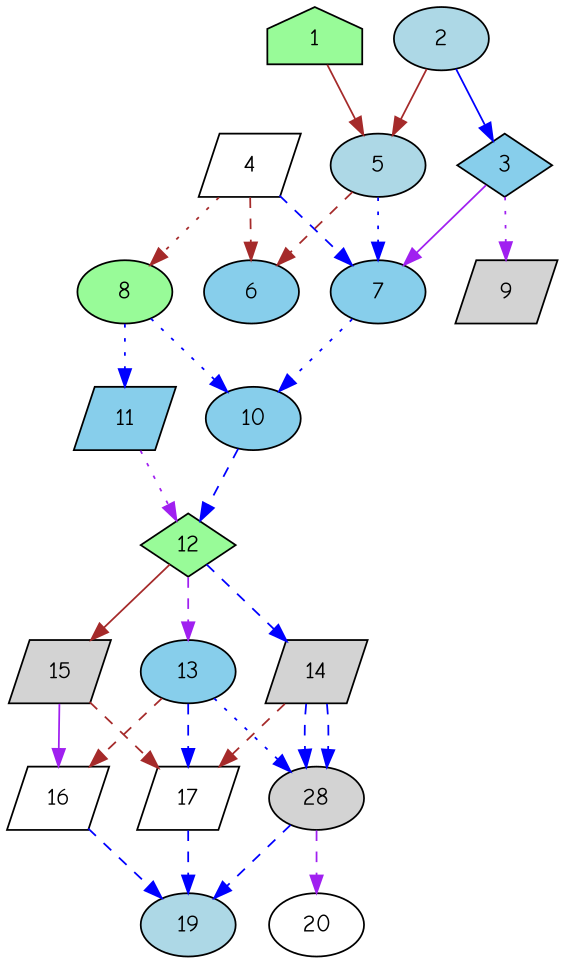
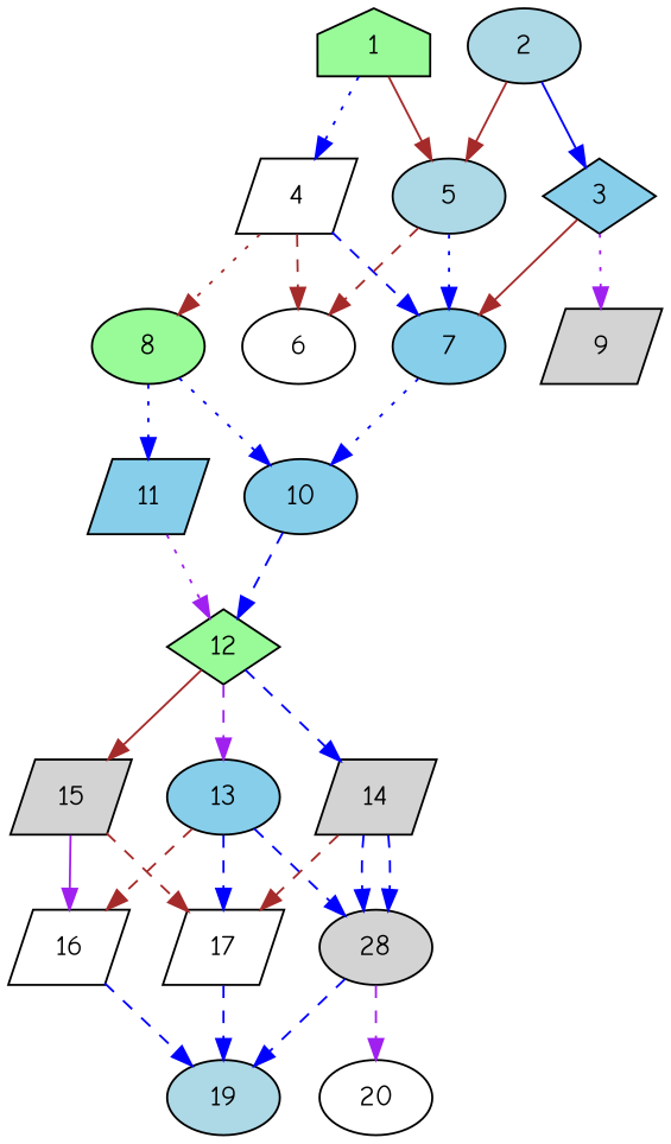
  digraph {
    fontname="Comic Neue"
    node [alpha=0.16 fillcolor=skyblue fontname="Comic Neue" shape=ellipse style=filled]
    edge [color=blue fontname="Comic Neue" style=dashed]
    1 [alpha=0.01 expect_size=7211008 fillcolor=palegreen shape=house]
    4 [alpha=0.02 expect_size=45284352 fillcolor=white shape=parallelogram]
    5 [alpha=0.11 expect_size=11380736 fillcolor=lightblue]
    7 [alpha=0.07 expect_size=37649408]
-   6 [expect_size=15048704]
+   6 [expect_size=15048704 fillcolor=white]
    8 [alpha=0.14 expect_size=19040256 fillcolor=palegreen]
    10 [alpha=0.15 expect_size=8623104]
    11 [alpha=0.04 expect_size=6940672 shape=parallelogram]
    2 [alpha=0.03 expect_size=37056512 fillcolor=lightblue]
    3 [expect_size=32615424 shape=diamond]
    9 [alpha=0.02 expect_size=7204864 fillcolor=lightgrey shape=parallelogram]
    12 [alpha=0.00 expect_size=10388480 fillcolor=palegreen shape=diamond]
    13 [alpha=0.03 expect_size=17404928]
    14 [alpha=0.18 expect_size=8713216 fillcolor=lightgrey shape=parallelogram]
    15 [alpha=0.18 expect_size=12471296 fillcolor=lightgrey shape=parallelogram]
    16 [alpha=0.18 expect_size=37534720 fillcolor=white shape=parallelogram]
    17 [alpha=0.13 expect_size=29068288 fillcolor=white shape=parallelogram]
    n18 [expect_size=45374464 fillcolor=lightgrey label=28]
    19 [alpha=0.17 expect_size=31677440 fillcolor=lightblue]
    20 [alpha=0.10 expect_size=35899392 fillcolor=white]
+   1 -> 4 [style=dotted]
    1 -> 5 [color=brown style=solid]
    4 -> 7
    4 -> 6 [color=brown]
    4 -> 8 [color=brown style=dotted]
    5 -> 7 [style=dotted]
    5 -> 6 [color=brown]
    7 -> 10 [style=dotted]
    8 -> 10 [style=dotted]
    8 -> 11 [style=dotted]
    10 -> 12
    11 -> 12 [color=purple style=dotted]
    2 -> 5 [color=brown style=solid]
    2 -> 3 [style=solid]
-   3 -> 7 [color=purple style=solid]
+   3 -> 7 [color=brown style=solid]
    3 -> 9 [color=purple style=dotted]
    12 -> 13 [color=purple]
    12 -> 14
    12 -> 15 [color=brown style=solid]
    13 -> 16 [color=brown]
    13 -> 17
-   13 -> n18 [style=dotted]
+   13 -> n18
    14 -> 17 [color=brown]
    14 -> n18
    14 -> n18
    15 -> 16 [color=purple style=solid]
    15 -> 17 [color=brown]
    16 -> 19
    17 -> 19
    n18 -> 19
    n18 -> 20 [color=purple]
  }
